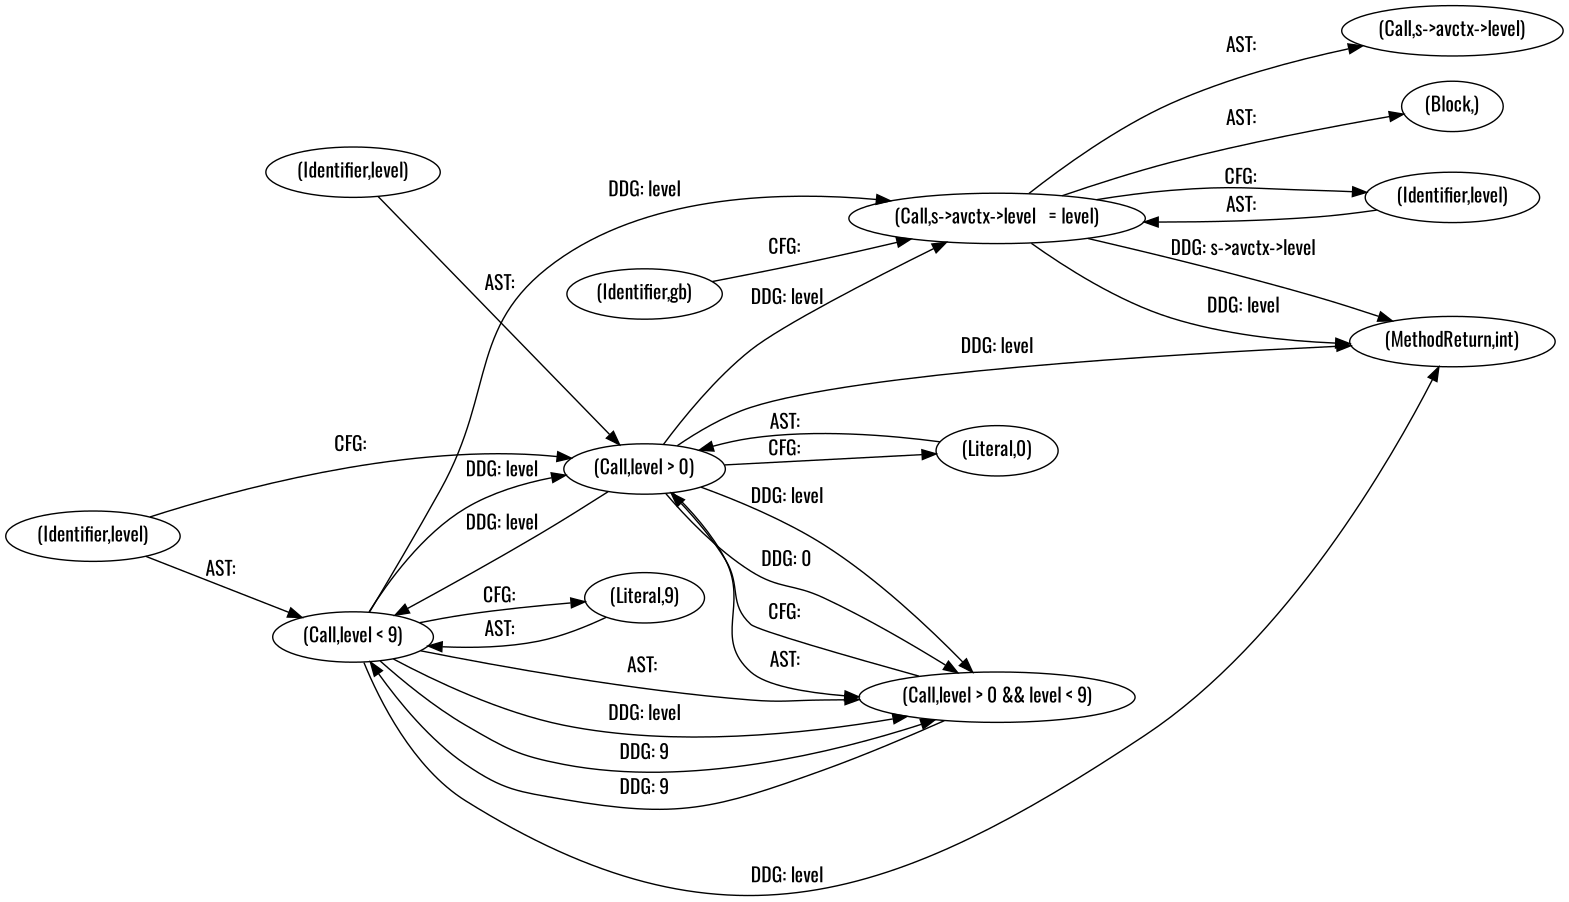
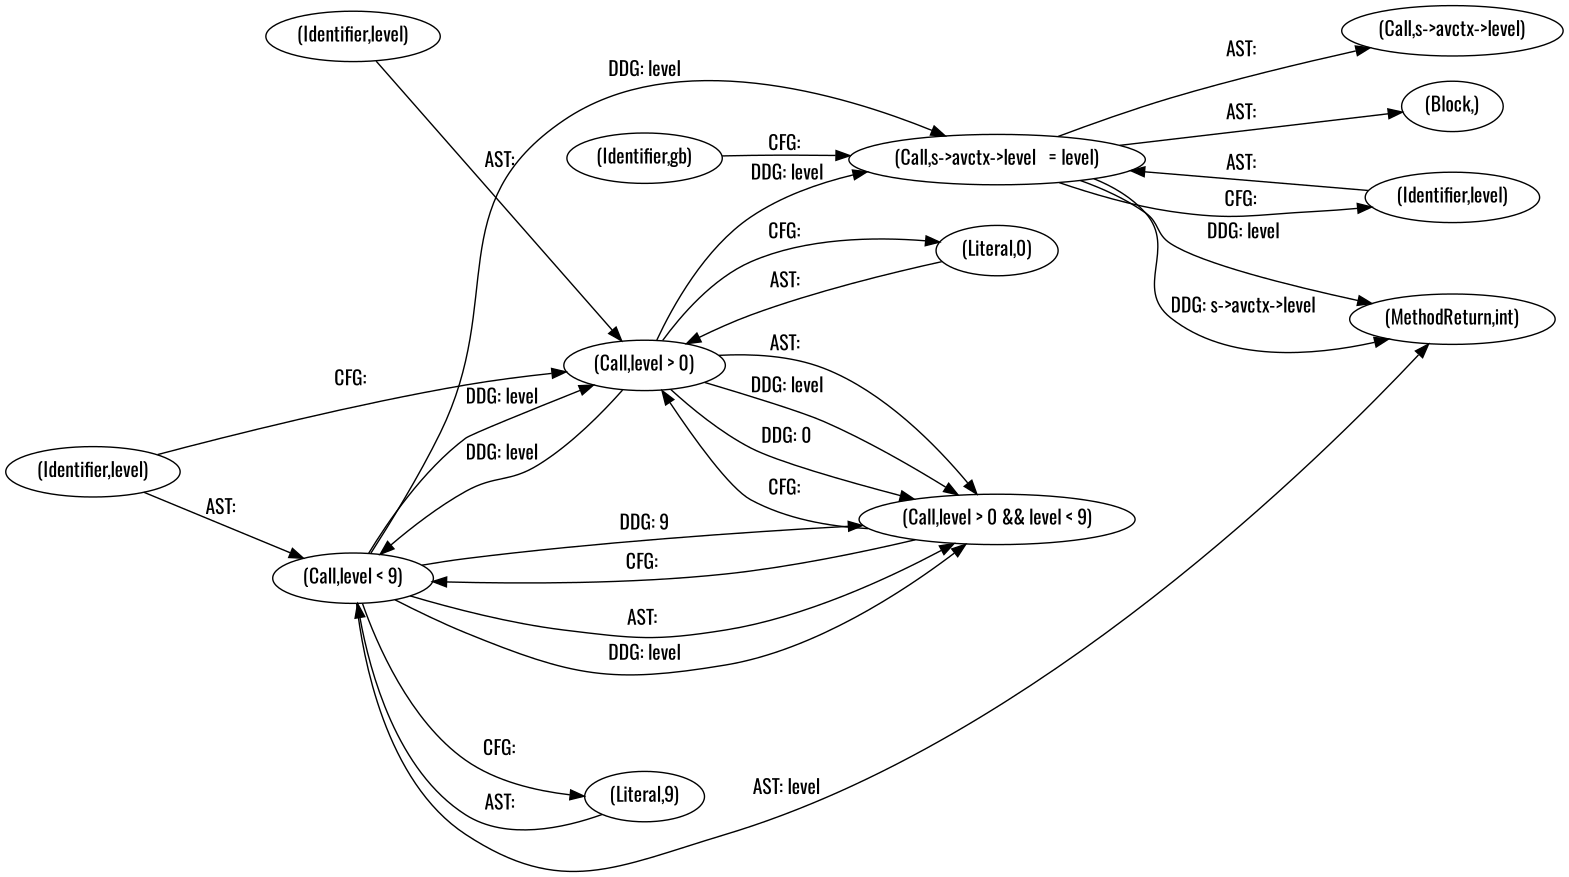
  digraph {
    fontname=Oswald
    rankdir=LR
    node [fontname=Oswald]
    edge [fontname=Oswald]
    n1 [label="(Call,s->avctx->level   = level)"]
    n2 [label="(Block,)"]
    n3 [label="(Identifier,level)"]
    n4 [label="(MethodReturn,int)"]
    n5 [label="(Call,s->avctx->level)"]
    n6 [label="(Call,level < 9)"]
    n7 [label="(Call,level > 0)"]
    n8 [label="(Call,level > 0 && level < 9)"]
    n9 [label="(Literal,9)"]
    n10 [label="(Literal,0)"]
    n11 [label="(Identifier,gb)"]
    n12 [label="(Identifier,level)"]
    n13 [label="(Identifier,level)"]
    n1 -> n2 [label="AST: "]
    n1 -> n3 [label="CFG: "]
    n1 -> n4 [label="DDG: level"]
    n1 -> n4 [label="DDG: s->avctx->level"]
    n1 -> n5 [label="AST: "]
    n3 -> n1 [label="AST: "]
    n6 -> n1 [label="DDG: level"]
-   n6 -> n4 [label="DDG: level"]
+   n6 -> n4 [label="AST: level"]
    n6 -> n7 [label="DDG: level"]
    n6 -> n8 [label="AST: "]
    n6 -> n8 [label="DDG: level"]
    n6 -> n8 [label="DDG: 9"]
    n6 -> n9 [label="CFG: "]
    n7 -> n1 [label="DDG: level"]
-   n7 -> n4 [label="DDG: level"]
    n7 -> n6 [label="DDG: level"]
    n7 -> n8 [label="AST: "]
    n7 -> n8 [label="DDG: level"]
    n7 -> n8 [label="DDG: 0"]
    n7 -> n10 [label="CFG: "]
-   n8 -> n6 [label="DDG: 9"]
+   n8 -> n6 [label="CFG: "]
    n8 -> n7 [label="CFG: "]
    n9 -> n6 [label="AST: "]
    n10 -> n7 [label="AST: "]
    n11 -> n1 [label="CFG: "]
    n12 -> n7 [label="AST: "]
    n13 -> n6 [label="AST: "]
    n13 -> n7 [label="CFG: "]
  }
